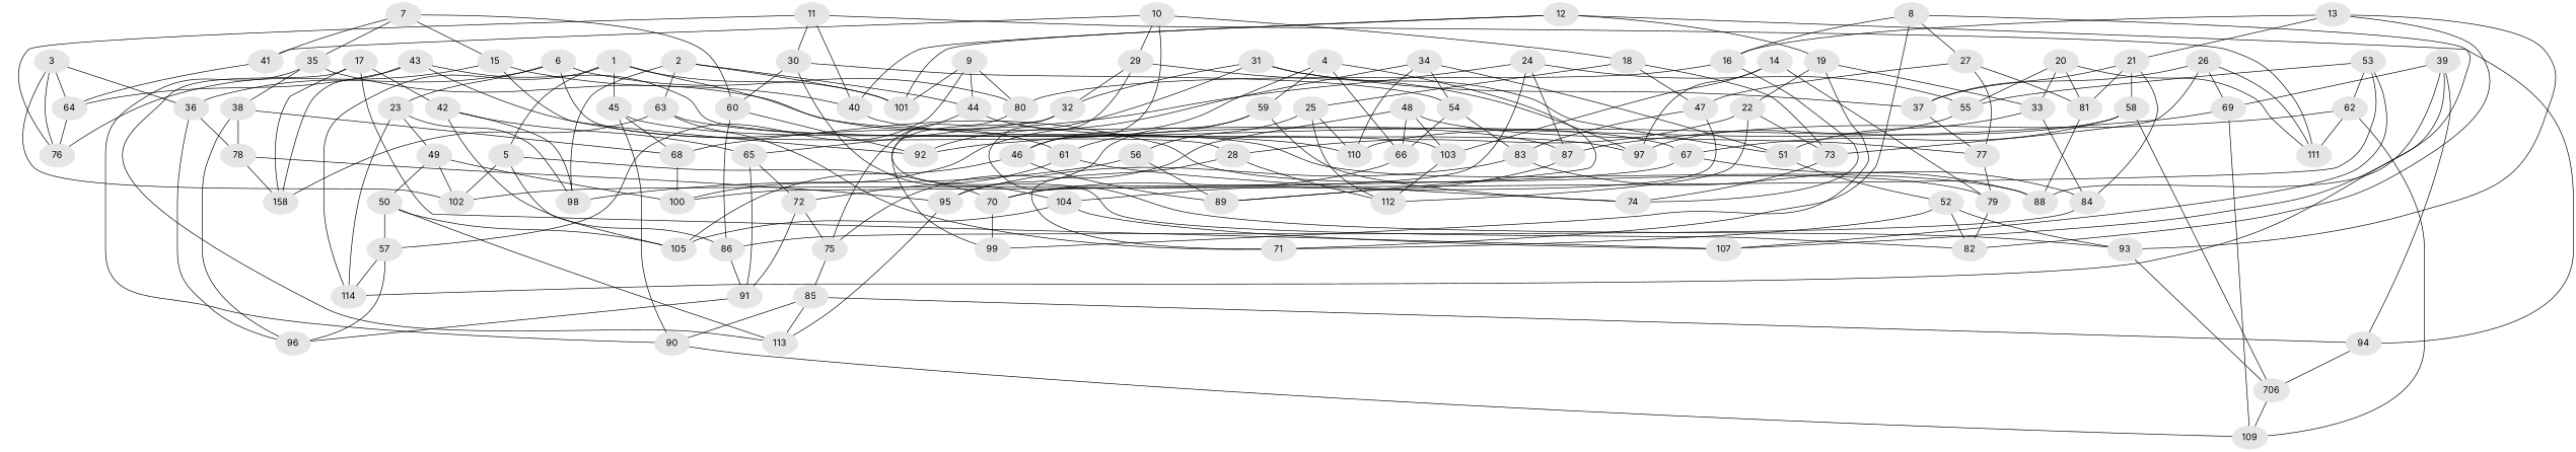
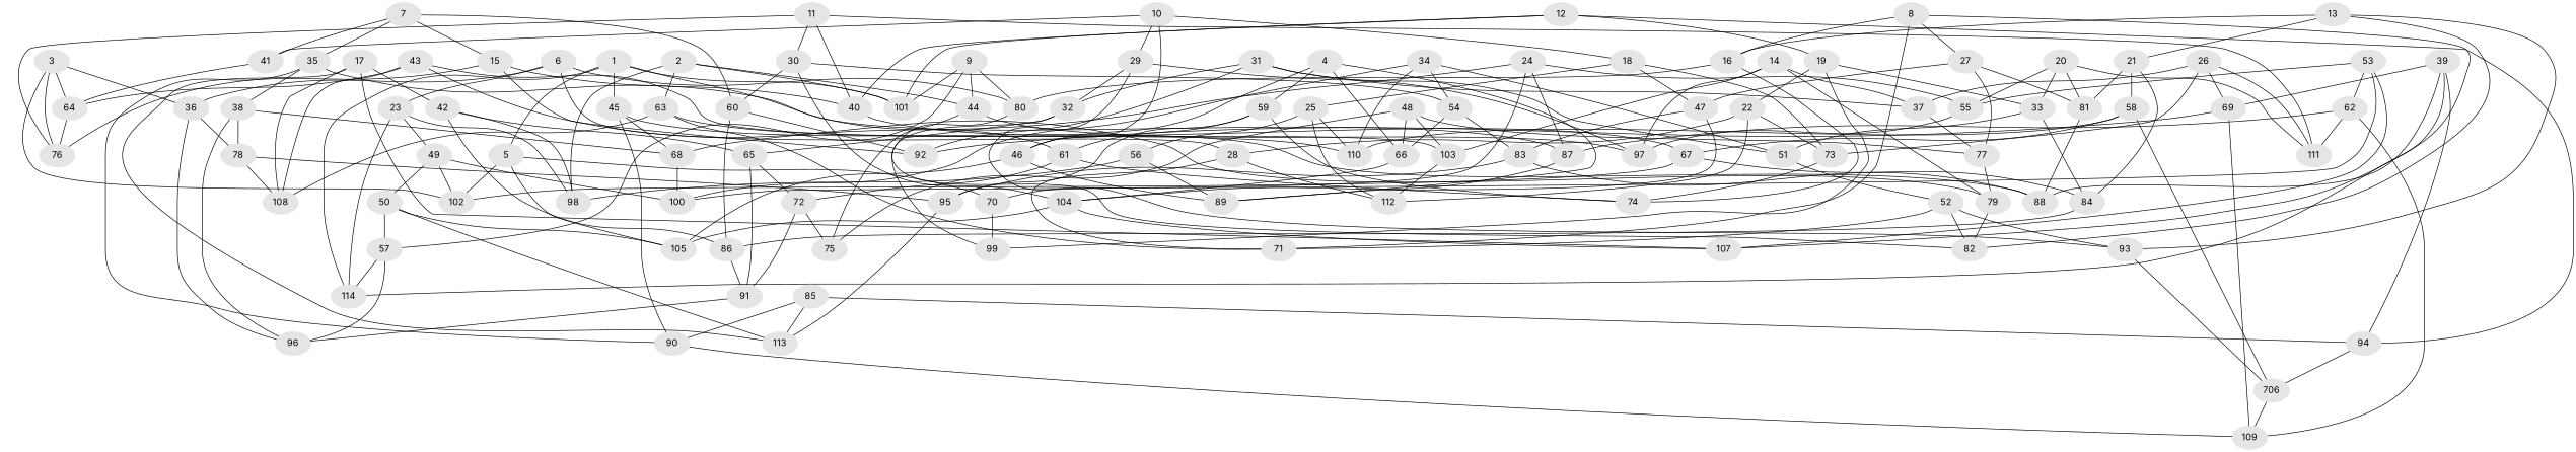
  graph {
    fontname=Inter
    node [color=gray90 fontname=Inter style=filled]
    edge [fontname=Inter]
    1
    5
    45
    61
    114
    101
    102
    70
    105
    68
    90
    88
    74
    72
    2
    44
    63
    98
    97
    75
    71
-   108 [label=158]
+   108
    110
    3
    36
    64
    76
    78
    96
    4
    46
    59
    66
    89
    95
    99
    6
    23
    28
    80
    49
    112
    82
    7
    15
    35
    41
    60
    40
    92
    87
    38
    86
    8
    16
    27
    107
    47
    81
    77
    9
    57
    10
    18
    29
    25
    73
    93
    32
    11
    30
    111
    54
    104
    67
    12
    19
    94
    22
    33
    n81 [label=706]
    13
    21
    58
    84
    14
    37
    79
    103
    17
    42
    113
    65
    56
    83
    51
    20
    55
    100
    50
    24
    26
    69
    109
    31
    52
    91
    34
    39
    43
    85
    48
    53
    62
    1 -- 5
    1 -- 45
    1 -- 61
    1 -- 114
    1 -- 101
    5 -- 102
    5 -- 70
    5 -- 105
    45 -- 68
    45 -- 90
    45 -- 88
    61 -- 74
    61 -- 72
    70 -- 99
    68 -- 100
    90 -- 109
    72 -- 75
    72 -- 91
    2 -- 101
    2 -- 44
    2 -- 63
    2 -- 98
    44 -- 97
    44 -- 75
    63 -- 71
    63 -- 108
    63 -- 110
-   75 -- 85
    3 -- 102
    3 -- 36
    3 -- 64
    3 -- 76
    36 -- 78
    36 -- 96
    64 -- 76
    78 -- 108
    78 -- 95
    4 -- 46
    4 -- 59
    4 -- 66
    4 -- 89
    46 -- 105
    46 -- 89
    59 -- 61
    59 -- 74
    59 -- 95
-   66 -- 70
+   66 -- 104
    95 -- 113
    6 -- 36
    6 -- 23
    6 -- 28
    6 -- 80
    23 -- 114
    23 -- 98
    23 -- 49
    28 -- 71
    28 -- 112
    80 -- 82
    49 -- 102
    49 -- 100
    49 -- 50
    7 -- 15
    7 -- 35
    7 -- 41
    7 -- 60
    15 -- 76
    15 -- 40
    15 -- 92
    35 -- 90
    35 -- 87
    35 -- 38
    41 -- 64
    60 -- 92
    60 -- 86
    40 -- 67
    87 -- 104
    38 -- 68
    38 -- 78
    38 -- 96
    86 -- 91
    8 -- 71
    8 -- 16
    8 -- 27
    8 -- 107
    16 -- 74
    16 -- 80
    27 -- 47
    27 -- 81
    27 -- 77
    47 -- 89
    47 -- 83
    81 -- 88
    77 -- 79
    9 -- 101
    9 -- 44
    9 -- 80
    9 -- 57
    57 -- 114
    57 -- 96
    10 -- 46
    10 -- 41
    10 -- 18
    10 -- 29
    18 -- 47
    18 -- 25
    18 -- 73
    29 -- 97
    29 -- 93
    29 -- 32
    25 -- 110
    25 -- 112
    25 -- 56
    73 -- 74
    93 -- n81
    32 -- 99
    32 -- 65
    11 -- 76
    11 -- 40
    11 -- 30
    11 -- 111
    30 -- 60
    30 -- 54
    30 -- 104
    54 -- 66
    54 -- 83
    104 -- 105
    104 -- 107
    67 -- 102
    67 -- 84
    12 -- 101
    12 -- 40
    12 -- 19
    12 -- 94
    19 -- 99
    19 -- 22
    19 -- 33
    94 -- n81
    22 -- 28
    22 -- 112
    22 -- 73
    33 -- 84
    33 -- 51
    n81 -- 109
    13 -- 82
    13 -- 16
    13 -- 93
    13 -- 21
    21 -- 81
    21 -- 58
    21 -- 84
    58 -- 110
    58 -- 67
    58 -- n81
    84 -- 86
    14 -- 97
-   21 -- 37
+   14 -- 37
    14 -- 79
    14 -- 103
    37 -- 77
    79 -- 82
    103 -- 112
    17 -- 108
    17 -- 107
    17 -- 42
    17 -- 113
    42 -- 98
    42 -- 86
    42 -- 65
    65 -- 72
    65 -- 91
    56 -- 98
    56 -- 89
    83 -- 88
    83 -- 95
    51 -- 52
    20 -- 81
    20 -- 111
    20 -- 33
    20 -- 55
    55 -- 97
    50 -- 105
    50 -- 57
    50 -- 113
    24 -- 70
    24 -- 68
    24 -- 87
    24 -- 55
    26 -- 73
    26 -- 111
    26 -- 37
    26 -- 69
    69 -- 92
    69 -- 109
    31 -- 92
    31 -- 32
    31 -- 37
    31 -- 51
    52 -- 71
    52 -- 82
    52 -- 93
    91 -- 96
    34 -- 110
    34 -- 54
    34 -- 51
    34 -- 100
    39 -- 114
    39 -- 88
    39 -- 94
    39 -- 69
    43 -- 108
    43 -- 64
    43 -- 79
    43 -- 103
    85 -- 90
    85 -- 94
    85 -- 113
    48 -- 75
    48 -- 66
    48 -- 77
    48 -- 103
    53 -- 107
    53 -- 55
    53 -- 100
    53 -- 62
    62 -- 87
    62 -- 111
    62 -- 109
  }
